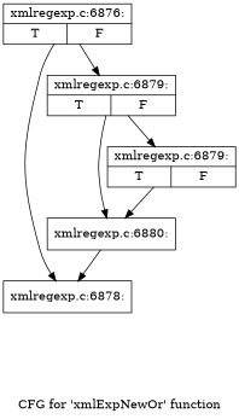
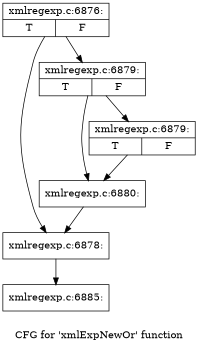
  digraph {
    label="CFG for 'xmlExpNewOr' function"
    node [shape=record]
    n1 [label="{xmlregexp.c:6876:|{<s0>T|<s1>F}}"]
    n2 [label="{xmlregexp.c:6878:}"]
    n3 [label="{xmlregexp.c:6879:|{<s0>T|<s1>F}}"]
+   n4 [label="{xmlregexp.c:6885:}"]
    n5 [label="{xmlregexp.c:6880:}"]
    n6 [label="{xmlregexp.c:6879:|{<s0>T|<s1>F}}"]
    n1 -> n2
    n1 -> n3
+   n2 -> n4
    n3 -> n5
    n3 -> n6
    n5 -> n2
    n6 -> n5
  }
